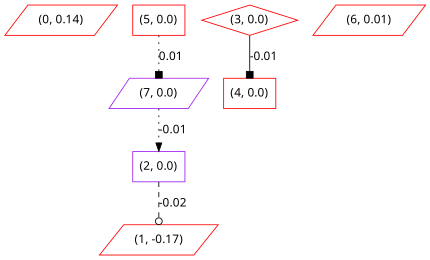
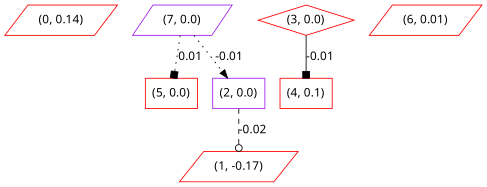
  digraph {
    fontname="Noto Sans"
    node [color=red fontname="Noto Sans" shape=parallelogram]
    edge [arrowhead=box fontname="Noto Sans" style=dotted]
    n1 [label="(0, 0.14)"]
    n2 [label="(1, -0.17)"]
    n3 [label="(5, 0.0)" shape=box]
    n4 [color=purple label="(7, 0.0)"]
    n5 [color=purple label="(2, 0.0)" shape=box]
    n6 [label="(3, 0.0)" shape=diamond]
-   n7 [label="(4, 0.0)" shape=box]
+   n7 [label="(4, 0.1)" shape=box]
    n8 [label="(6, 0.01)"]
-   n3 -> n4 [label=0.01]
+   n4 -> n3 [label=0.01]
    n4 -> n5 [arrowhead=normal label=-0.01]
    n5 -> n2 [arrowhead=odot label=-0.02 style=dashed]
    n6 -> n7 [label=-0.01 style=solid]
  }
